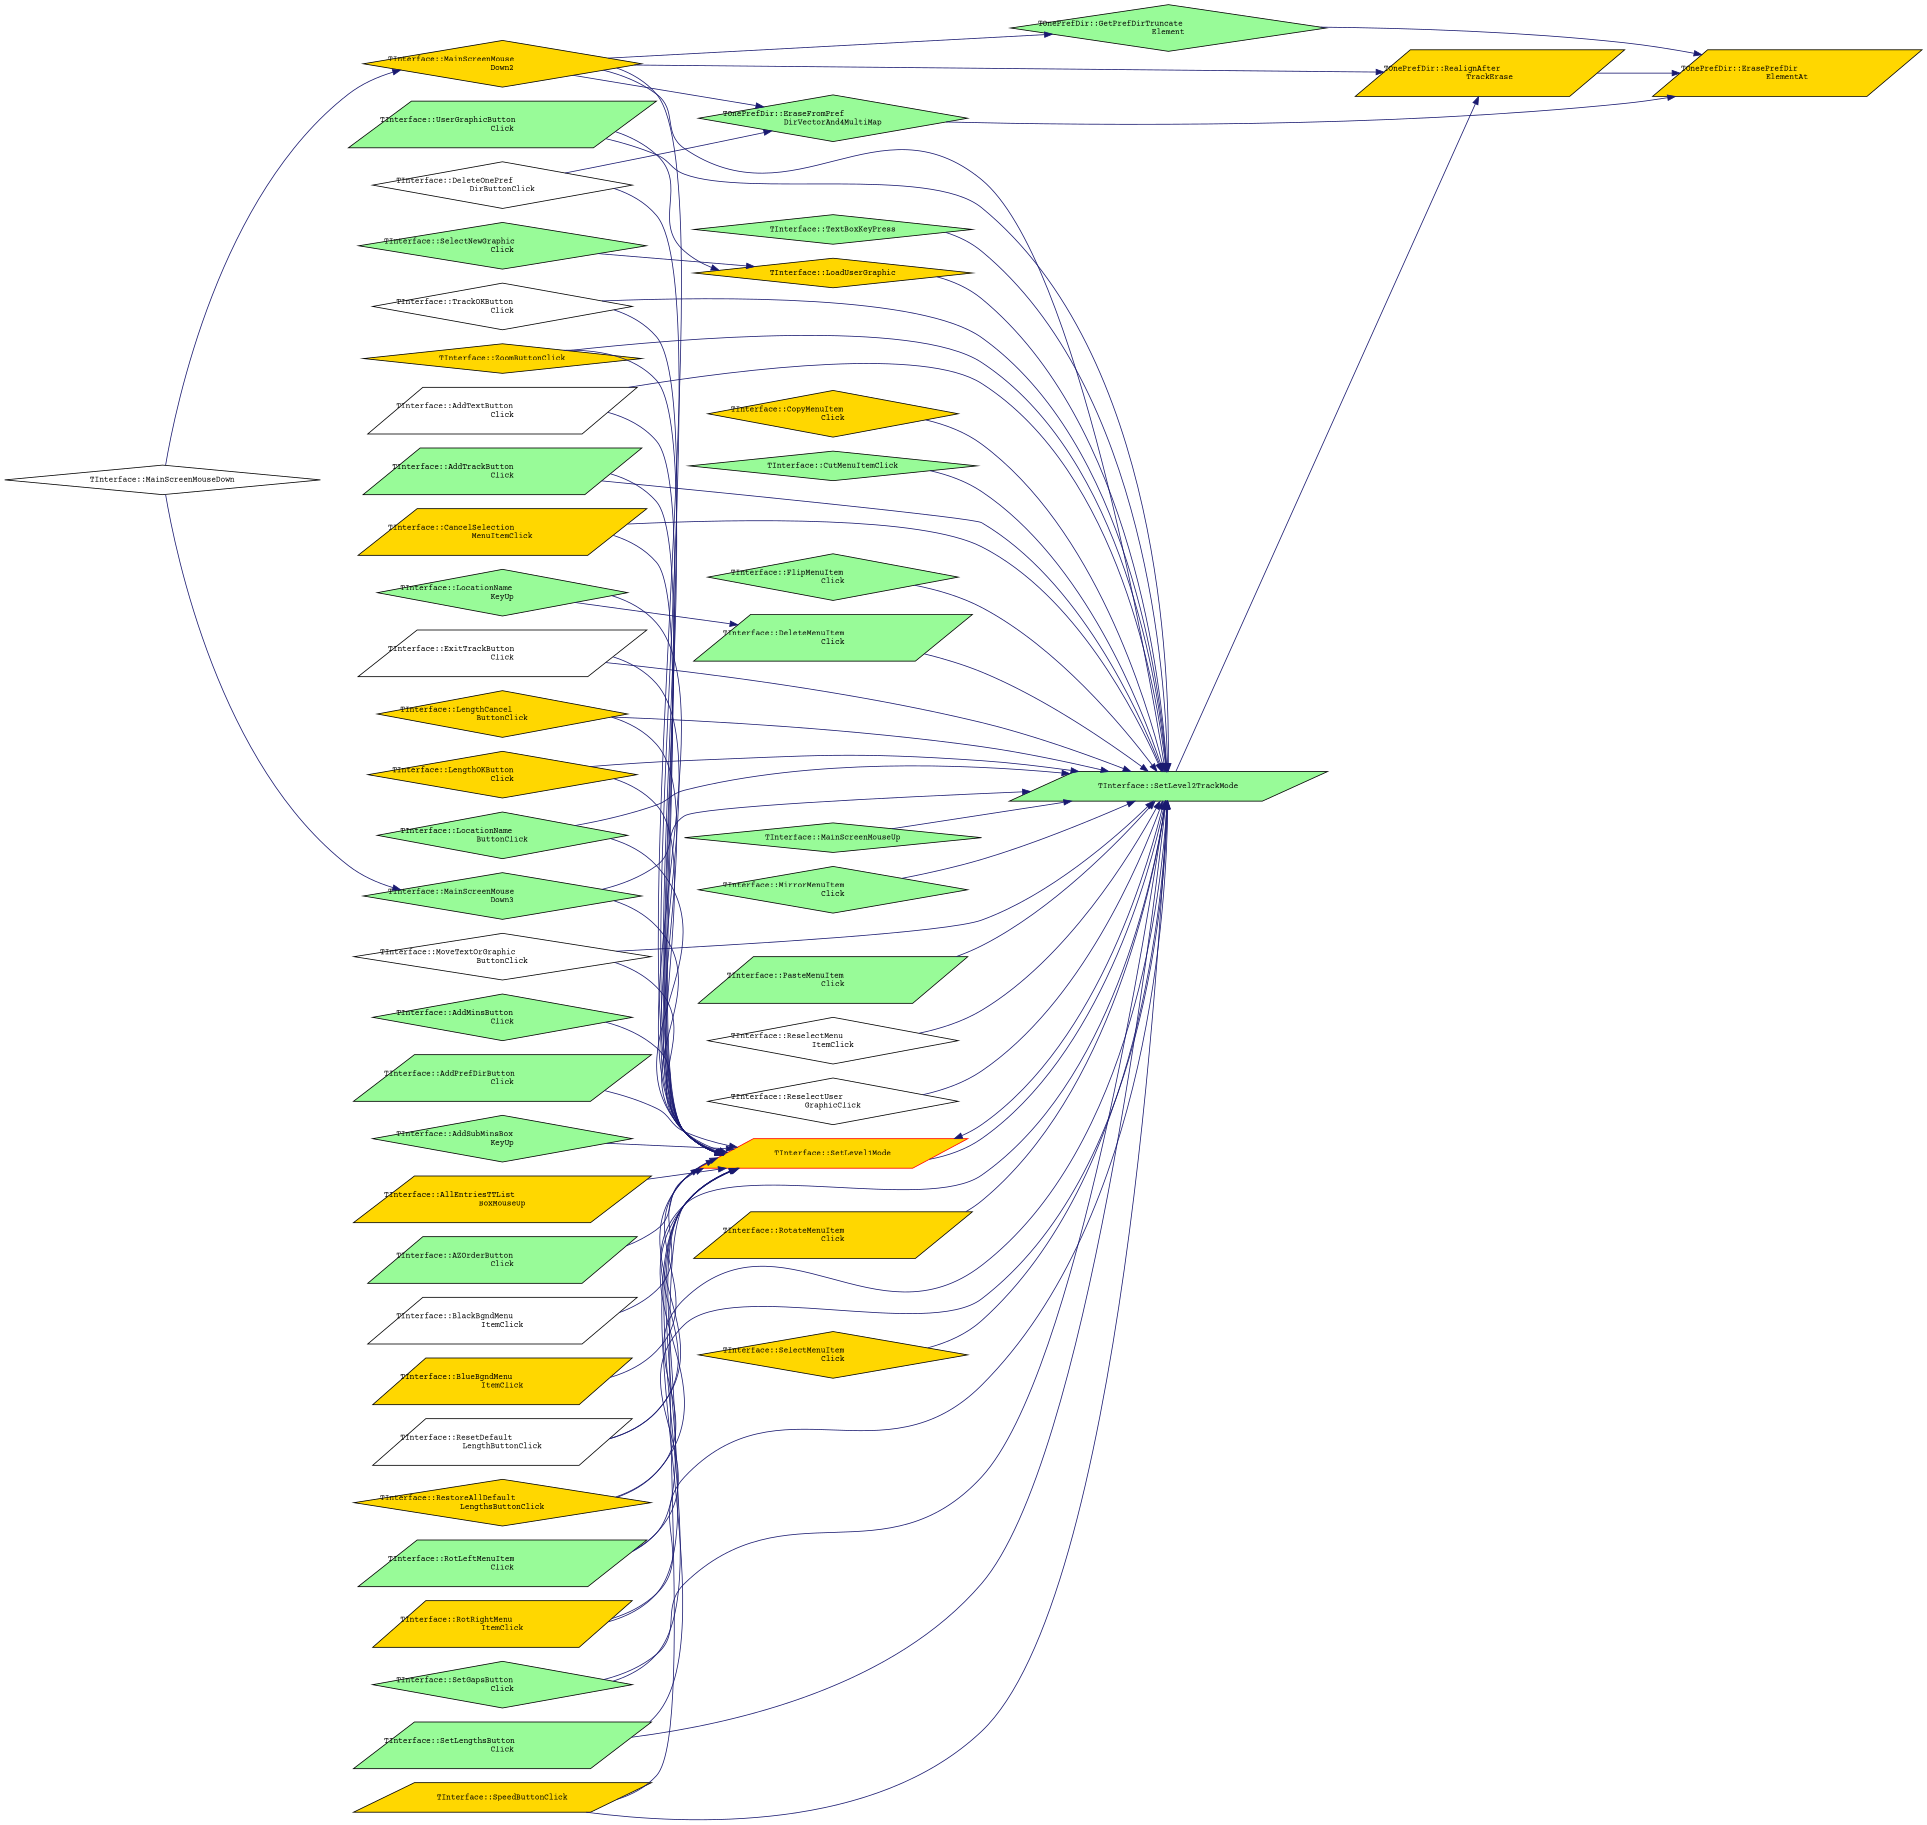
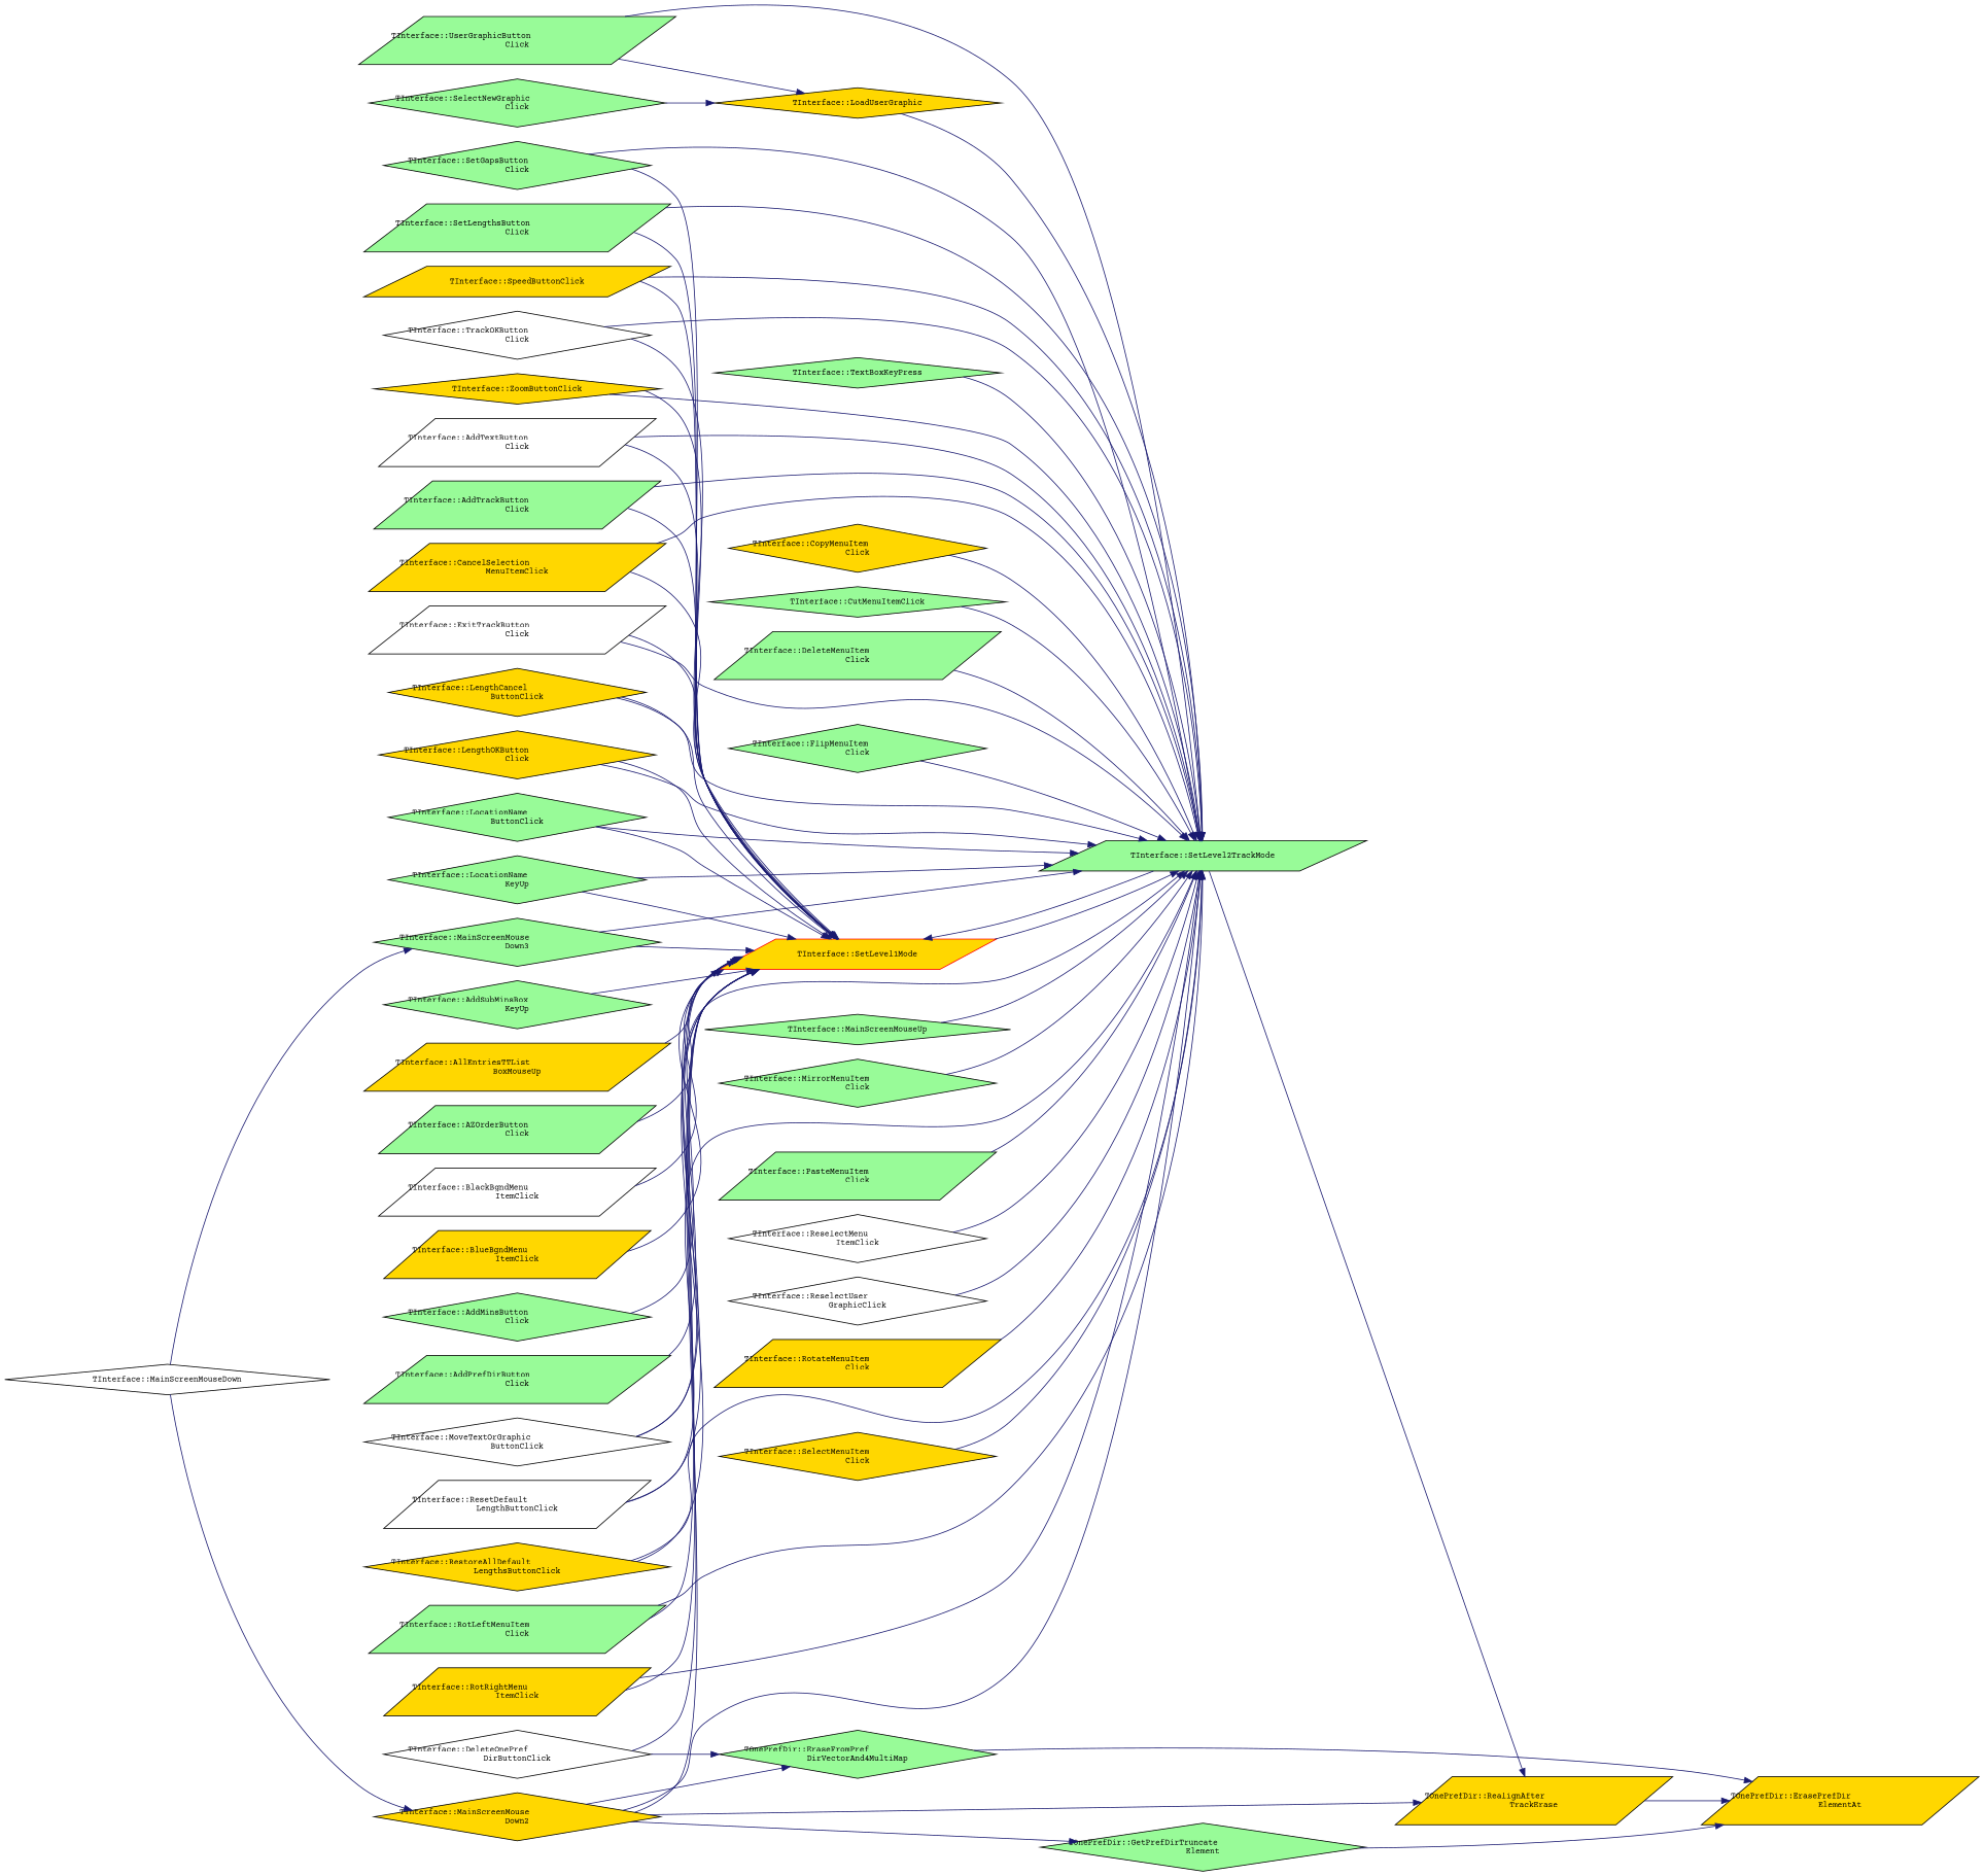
  digraph {
    fontname="Courier Prime"
    rankdir=RL
    node [color=black fillcolor=palegreen fontname="Courier Prime" fontsize=10 shape=diamond style=filled]
    edge [color=midnightblue dir=back fontname="Courier Prime" fontsize=10 labelfontname=Helvetica labelfontsize=10 style=solid]
    n1 [fillcolor=gold fontcolor=black height=0.2 label="TOnePrefDir::ErasePrefDir\lElementAt" shape=parallelogram width=0.4]
    n2 [height=0.2 label="TOnePrefDir::EraseFromPref\lDirVectorAnd4MultiMap" width=0.4]
    n3 [height=0.2 label="TOnePrefDir::GetPrefDirTruncate\lElement" width=0.4]
    n4 [fillcolor=gold height=0.2 label="TOnePrefDir::RealignAfter\lTrackErase" shape=parallelogram width=0.4]
    n5 [fillcolor=white height=0.2 label="TInterface::DeleteOnePref\lDirButtonClick" width=0.4]
    n6 [fillcolor=gold height=0.2 label="TInterface::MainScreenMouse\lDown2" width=0.4]
    n7 [height=0.2 label="TInterface::SetLevel2TrackMode" shape=parallelogram width=0.4]
    n8 [fillcolor=white height=0.2 label="TInterface::MainScreenMouseDown" width=0.4]
    n9 [fillcolor=white height=0.2 label="TInterface::AddTextButton\lClick" shape=parallelogram width=0.4]
    n10 [height=0.2 label="TInterface::AddTrackButton\lClick" shape=parallelogram width=0.4]
    n11 [fillcolor=gold height=0.2 label="TInterface::CancelSelection\lMenuItemClick" shape=parallelogram width=0.4]
    n12 [fillcolor=gold height=0.2 label="TInterface::CopyMenuItem\lClick" width=0.4]
    n13 [height=0.2 label="TInterface::CutMenuItemClick" width=0.4]
    n14 [height=0.2 label="TInterface::DeleteMenuItem\lClick" shape=parallelogram width=0.4]
    n15 [fillcolor=white height=0.2 label="TInterface::ExitTrackButton\lClick" shape=parallelogram width=0.4]
    n16 [height=0.2 label="TInterface::FlipMenuItem\lClick" width=0.4]
    n17 [fillcolor=gold height=0.2 label="TInterface::LengthCancel\lButtonClick" width=0.4]
    n18 [fillcolor=gold height=0.2 label="TInterface::LengthOKButton\lClick" width=0.4]
    n19 [fillcolor=gold height=0.2 label="TInterface::LoadUserGraphic" width=0.4]
    n20 [height=0.2 label="TInterface::UserGraphicButton\lClick" shape=parallelogram width=0.4]
    n21 [height=0.2 label="TInterface::LocationName\lButtonClick" width=0.4]
    n22 [height=0.2 label="TInterface::LocationName\lKeyUp" width=0.4]
    n23 [height=0.2 label="TInterface::MainScreenMouse\lDown3" width=0.4]
    n24 [height=0.2 label="TInterface::MainScreenMouseUp" width=0.4]
    n25 [height=0.2 label="TInterface::MirrorMenuItem\lClick" width=0.4]
    n26 [fillcolor=white height=0.2 label="TInterface::MoveTextOrGraphic\lButtonClick" width=0.4]
    n27 [height=0.2 label="TInterface::PasteMenuItem\lClick" shape=parallelogram width=0.4]
    n28 [fillcolor=white height=0.2 label="TInterface::ReselectMenu\lItemClick" width=0.4]
    n29 [fillcolor=white height=0.2 label="TInterface::ReselectUser\lGraphicClick" width=0.4]
    n30 [fillcolor=white height=0.2 label="TInterface::ResetDefault\lLengthButtonClick" shape=parallelogram width=0.4]
    n31 [fillcolor=gold height=0.2 label="TInterface::RestoreAllDefault\lLengthsButtonClick" width=0.4]
    n32 [fillcolor=gold height=0.2 label="TInterface::RotateMenuItem\lClick" shape=parallelogram width=0.4]
    n33 [height=0.2 label="TInterface::RotLeftMenuItem\lClick" shape=parallelogram width=0.4]
    n34 [fillcolor=gold height=0.2 label="TInterface::RotRightMenu\lItemClick" shape=parallelogram width=0.4]
    n35 [fillcolor=gold height=0.2 label="TInterface::SelectMenuItem\lClick" width=0.4]
    n36 [height=0.2 label="TInterface::SetGapsButton\lClick" width=0.4]
    n37 [height=0.2 label="TInterface::SetLengthsButton\lClick" shape=parallelogram width=0.4]
    n38 [color=red fillcolor=gold height=0.2 label="TInterface::SetLevel1Mode" shape=parallelogram width=0.4]
    n39 [fillcolor=gold height=0.2 label="TInterface::SpeedButtonClick" shape=parallelogram width=0.4]
    n40 [fillcolor=white height=0.2 label="TInterface::TrackOKButton\lClick" width=0.4]
    n41 [fillcolor=gold height=0.2 label="TInterface::ZoomButtonClick" width=0.4]
    n42 [height=0.2 label="TInterface::TextBoxKeyPress" width=0.4]
    n43 [height=0.2 label="TInterface::SelectNewGraphic\lClick" width=0.4]
    n44 [height=0.2 label="TInterface::AddMinsButton\lClick" width=0.4]
    n45 [height=0.2 label="TInterface::AddPrefDirButton\lClick" shape=parallelogram width=0.4]
    n46 [height=0.2 label="TInterface::AddSubMinsBox\lKeyUp" width=0.4]
    n47 [fillcolor=gold height=0.2 label="TInterface::AllEntriesTTList\lBoxMouseUp" shape=parallelogram width=0.4]
    n48 [height=0.2 label="TInterface::AZOrderButton\lClick" shape=parallelogram width=0.4]
    n49 [fillcolor=white height=0.2 label="TInterface::BlackBgndMenu\lItemClick" shape=parallelogram width=0.4]
    n50 [fillcolor=gold height=0.2 label="TInterface::BlueBgndMenu\lItemClick" shape=parallelogram width=0.4]
    n1 -> n2
    n1 -> n3
    n1 -> n4
    n2 -> n5
    n2 -> n6
    n3 -> n6
    n4 -> n6
    n4 -> n7
    n6 -> n8
    n7 -> n6
    n7 -> n9
    n7 -> n10
    n7 -> n11
    n7 -> n12
    n7 -> n13
    n7 -> n14
    n7 -> n15
    n7 -> n16
    n7 -> n17
    n7 -> n18
    n7 -> n19
    n7 -> n20
    n7 -> n21
-   n14 -> n22
+   n7 -> n22
    n7 -> n23
    n7 -> n24
    n7 -> n25
    n7 -> n26
    n7 -> n27
    n7 -> n28
    n7 -> n29
    n7 -> n30
    n7 -> n31
    n7 -> n32
    n7 -> n33
    n7 -> n34
    n7 -> n35
    n7 -> n36
    n7 -> n37
    n7 -> n38
    n7 -> n39
    n7 -> n40
    n7 -> n41
    n7 -> n42
    n19 -> n20
    n19 -> n43
    n23 -> n8
    n38 -> n5
    n38 -> n6
    n38 -> n7
    n38 -> n9
    n38 -> n10
    n38 -> n11
    n38 -> n15
    n38 -> n17
    n38 -> n18
    n38 -> n21
    n38 -> n22
    n38 -> n23
    n38 -> n26
    n38 -> n30
    n38 -> n31
    n38 -> n33
    n38 -> n34
    n38 -> n36
    n38 -> n37
    n38 -> n39
    n38 -> n40
    n38 -> n41
    n38 -> n44
    n38 -> n45
    n38 -> n46
    n38 -> n47
    n38 -> n48
    n38 -> n49
    n38 -> n50
  }
